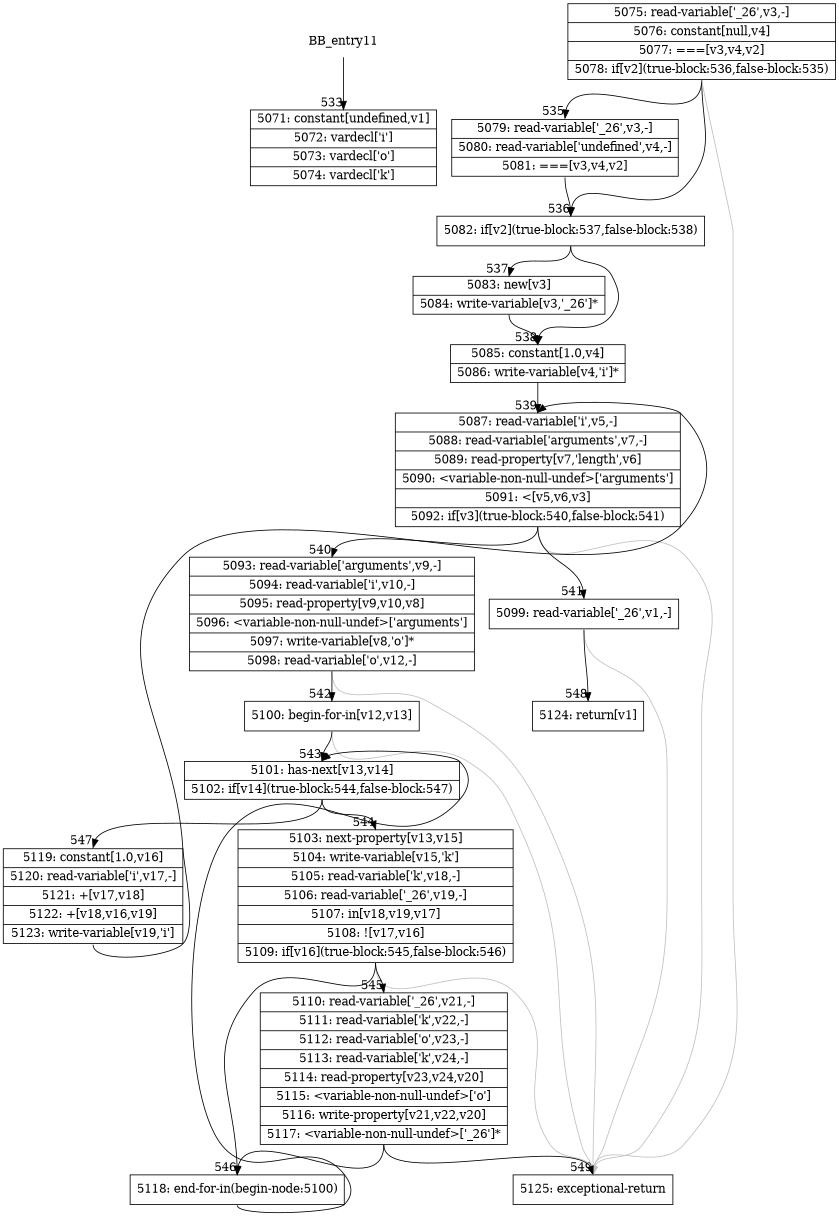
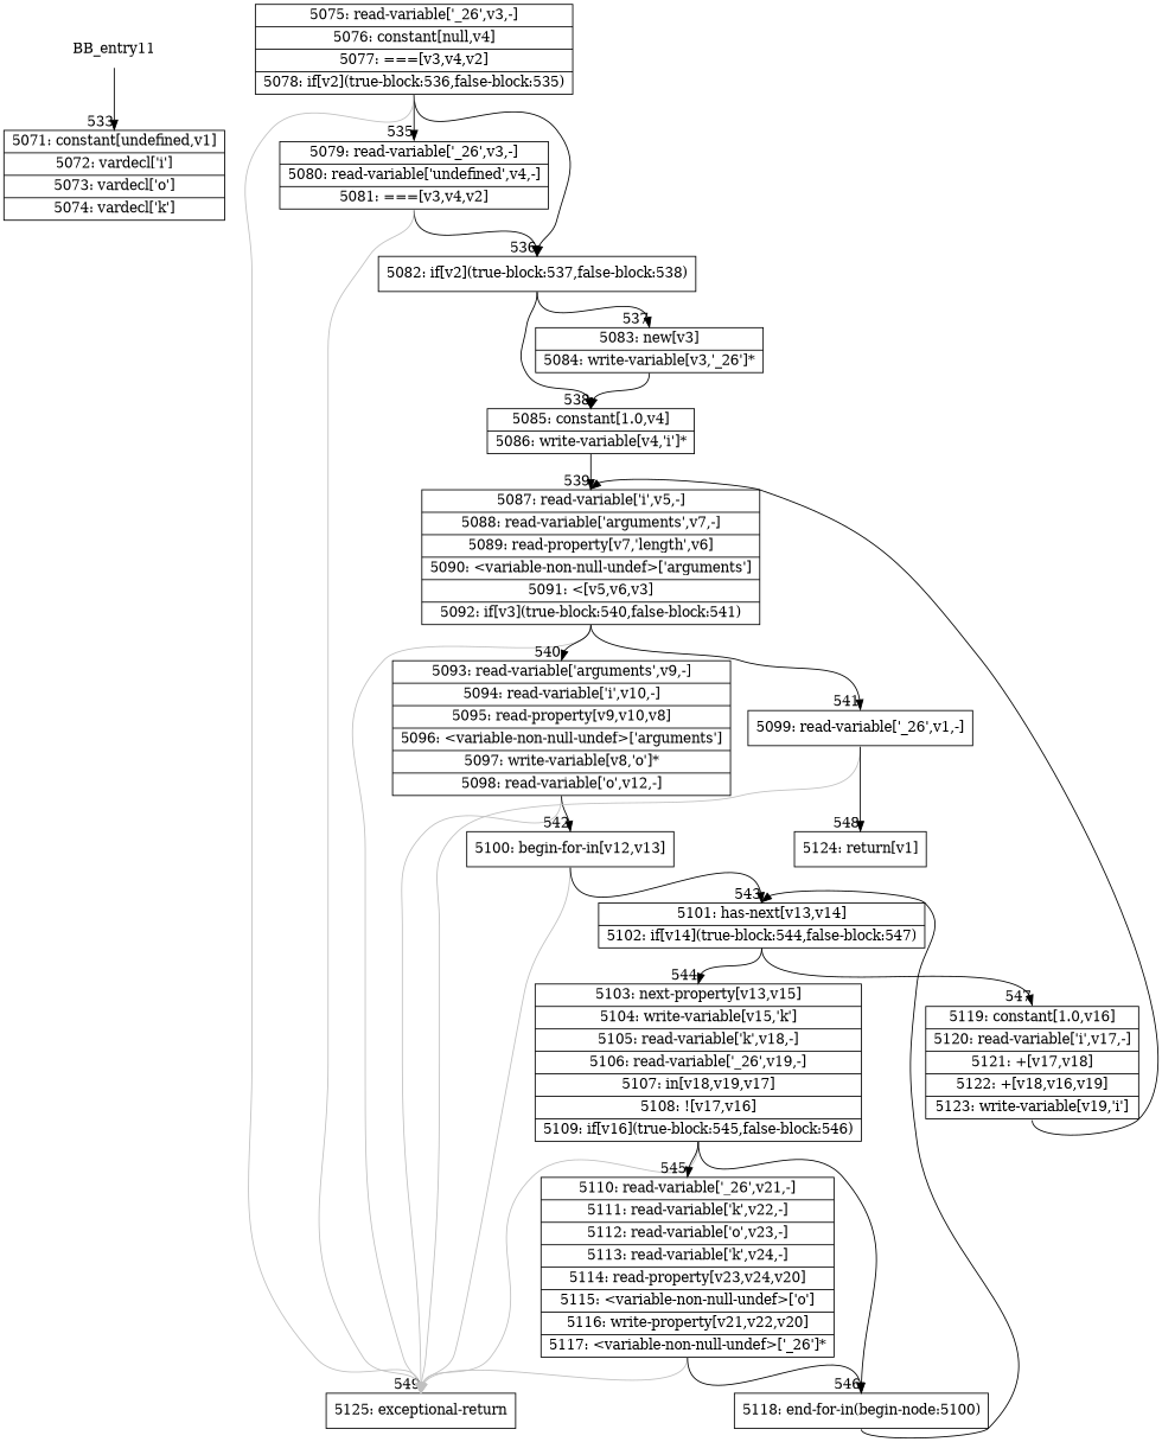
  digraph {
    rankdir=TD
    node [shape=record]
    edge [headport=n tailport=s]
    n1 [label=BB_entry11 shape=none]
    n2 [label="{5071: constant[undefined,v1]|5072: vardecl['i']|5073: vardecl['o']|5074: vardecl['k']}"]
    n3 [label="{5075: read-variable['_26',v3,-]|5076: constant[null,v4]|5077: ===[v3,v4,v2]|5078: if[v2](true-block:536,false-block:535)}"]
    n4 [label="{5082: if[v2](true-block:537,false-block:538)}"]
    n5 [label="{5079: read-variable['_26',v3,-]|5080: read-variable['undefined',v4,-]|5081: ===[v3,v4,v2]}"]
    n6 [label="{5125: exceptional-return}"]
    n7 [label="{5083: new[v3]|5084: write-variable[v3,'_26']*}"]
    n8 [label="{5085: constant[1.0,v4]|5086: write-variable[v4,'i']*}"]
    n9 [label="{5087: read-variable['i',v5,-]|5088: read-variable['arguments',v7,-]|5089: read-property[v7,'length',v6]|5090: \<variable-non-null-undef\>['arguments']|5091: \<[v5,v6,v3]|5092: if[v3](true-block:540,false-block:541)}"]
    n10 [label="{5093: read-variable['arguments',v9,-]|5094: read-variable['i',v10,-]|5095: read-property[v9,v10,v8]|5096: \<variable-non-null-undef\>['arguments']|5097: write-variable[v8,'o']*|5098: read-variable['o',v12,-]}"]
    n11 [label="{5099: read-variable['_26',v1,-]}"]
    n12 [label="{5100: begin-for-in[v12,v13]}"]
    n13 [label="{5124: return[v1]}"]
    n14 [label="{5101: has-next[v13,v14]|5102: if[v14](true-block:544,false-block:547)}"]
    n15 [label="{5103: next-property[v13,v15]|5104: write-variable[v15,'k']|5105: read-variable['k',v18,-]|5106: read-variable['_26',v19,-]|5107: in[v18,v19,v17]|5108: ![v17,v16]|5109: if[v16](true-block:545,false-block:546)}"]
    n16 [label="{5119: constant[1.0,v16]|5120: read-variable['i',v17,-]|5121: +[v17,v18]|5122: +[v18,v16,v19]|5123: write-variable[v19,'i']}"]
    n17 [label="{5110: read-variable['_26',v21,-]|5111: read-variable['k',v22,-]|5112: read-variable['o',v23,-]|5113: read-variable['k',v24,-]|5114: read-property[v23,v24,v20]|5115: \<variable-non-null-undef\>['o']|5116: write-property[v21,v22,v20]|5117: \<variable-non-null-undef\>['_26']*}"]
    n18 [label="{5118: end-for-in(begin-node:5100)}"]
    n1 -> n2 [headlabel="    533"]
    n3 -> n4 [headlabel="      536"]
    n3 -> n5 [headlabel="      535"]
    n3 -> n6 [color=gray headlabel="      549"]
    n4 -> n7 [headlabel="      537"]
    n4 -> n8 [headlabel="      538"]
    n5 -> n4
+   n5 -> n6 [color=gray]
    n7 -> n8
    n8 -> n9 [headlabel="      539"]
    n9 -> n6 [color=gray]
    n9 -> n10 [headlabel="      540"]
    n9 -> n11 [headlabel="      541"]
    n10 -> n6 [color=gray]
    n10 -> n12 [headlabel="      542"]
    n11 -> n6 [color=gray]
    n11 -> n13 [headlabel="      548"]
    n12 -> n6 [color=gray]
    n12 -> n14 [headlabel="      543"]
    n14 -> n15 [headlabel="      544"]
    n14 -> n16 [headlabel="      547"]
    n15 -> n6 [color=gray]
    n15 -> n17 [headlabel="      545"]
    n15 -> n18 [headlabel="      546"]
    n16 -> n9
-   n17 -> n6 [color=black]
+   n17 -> n6 [color=gray]
    n17 -> n18
    n18 -> n14
  }
